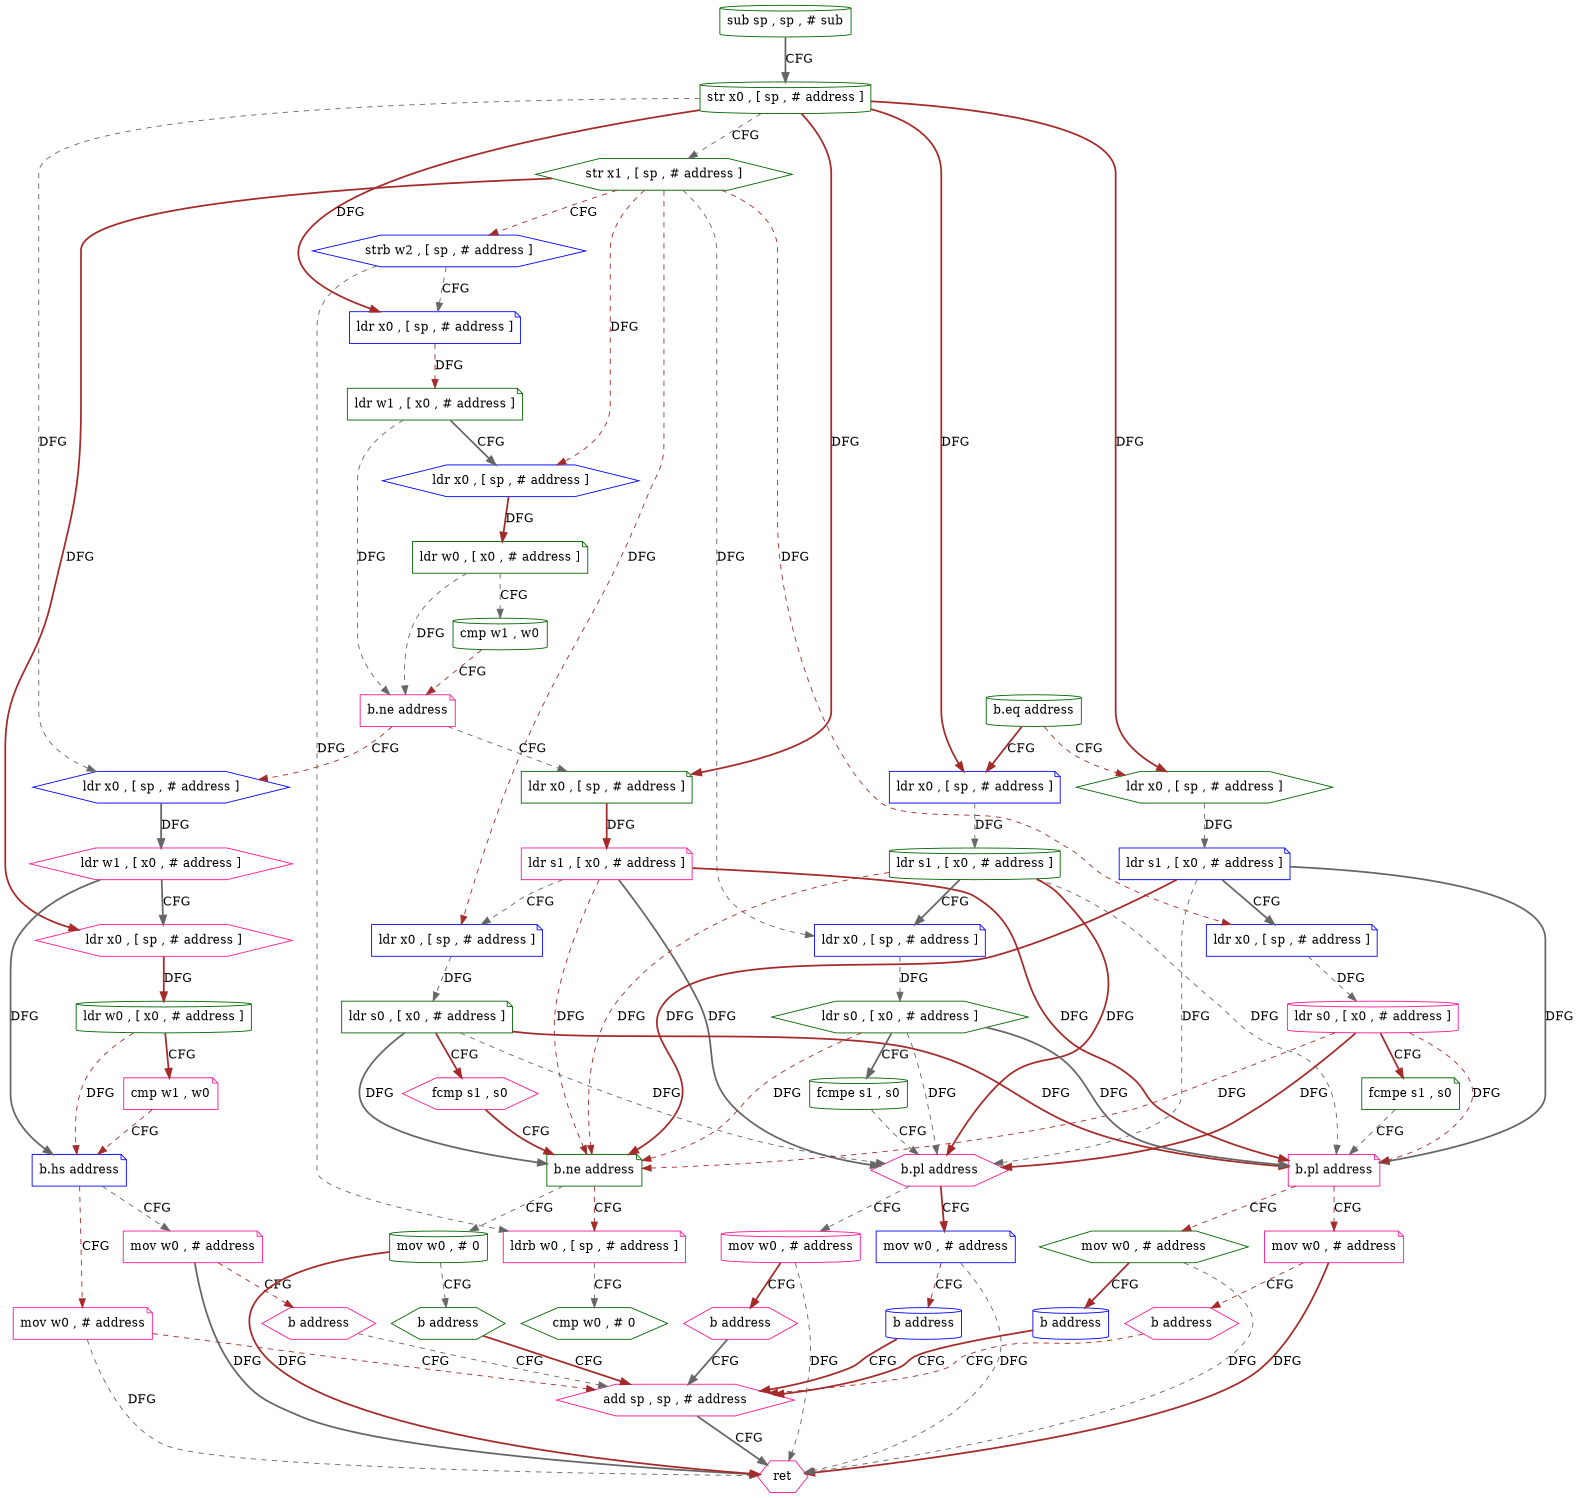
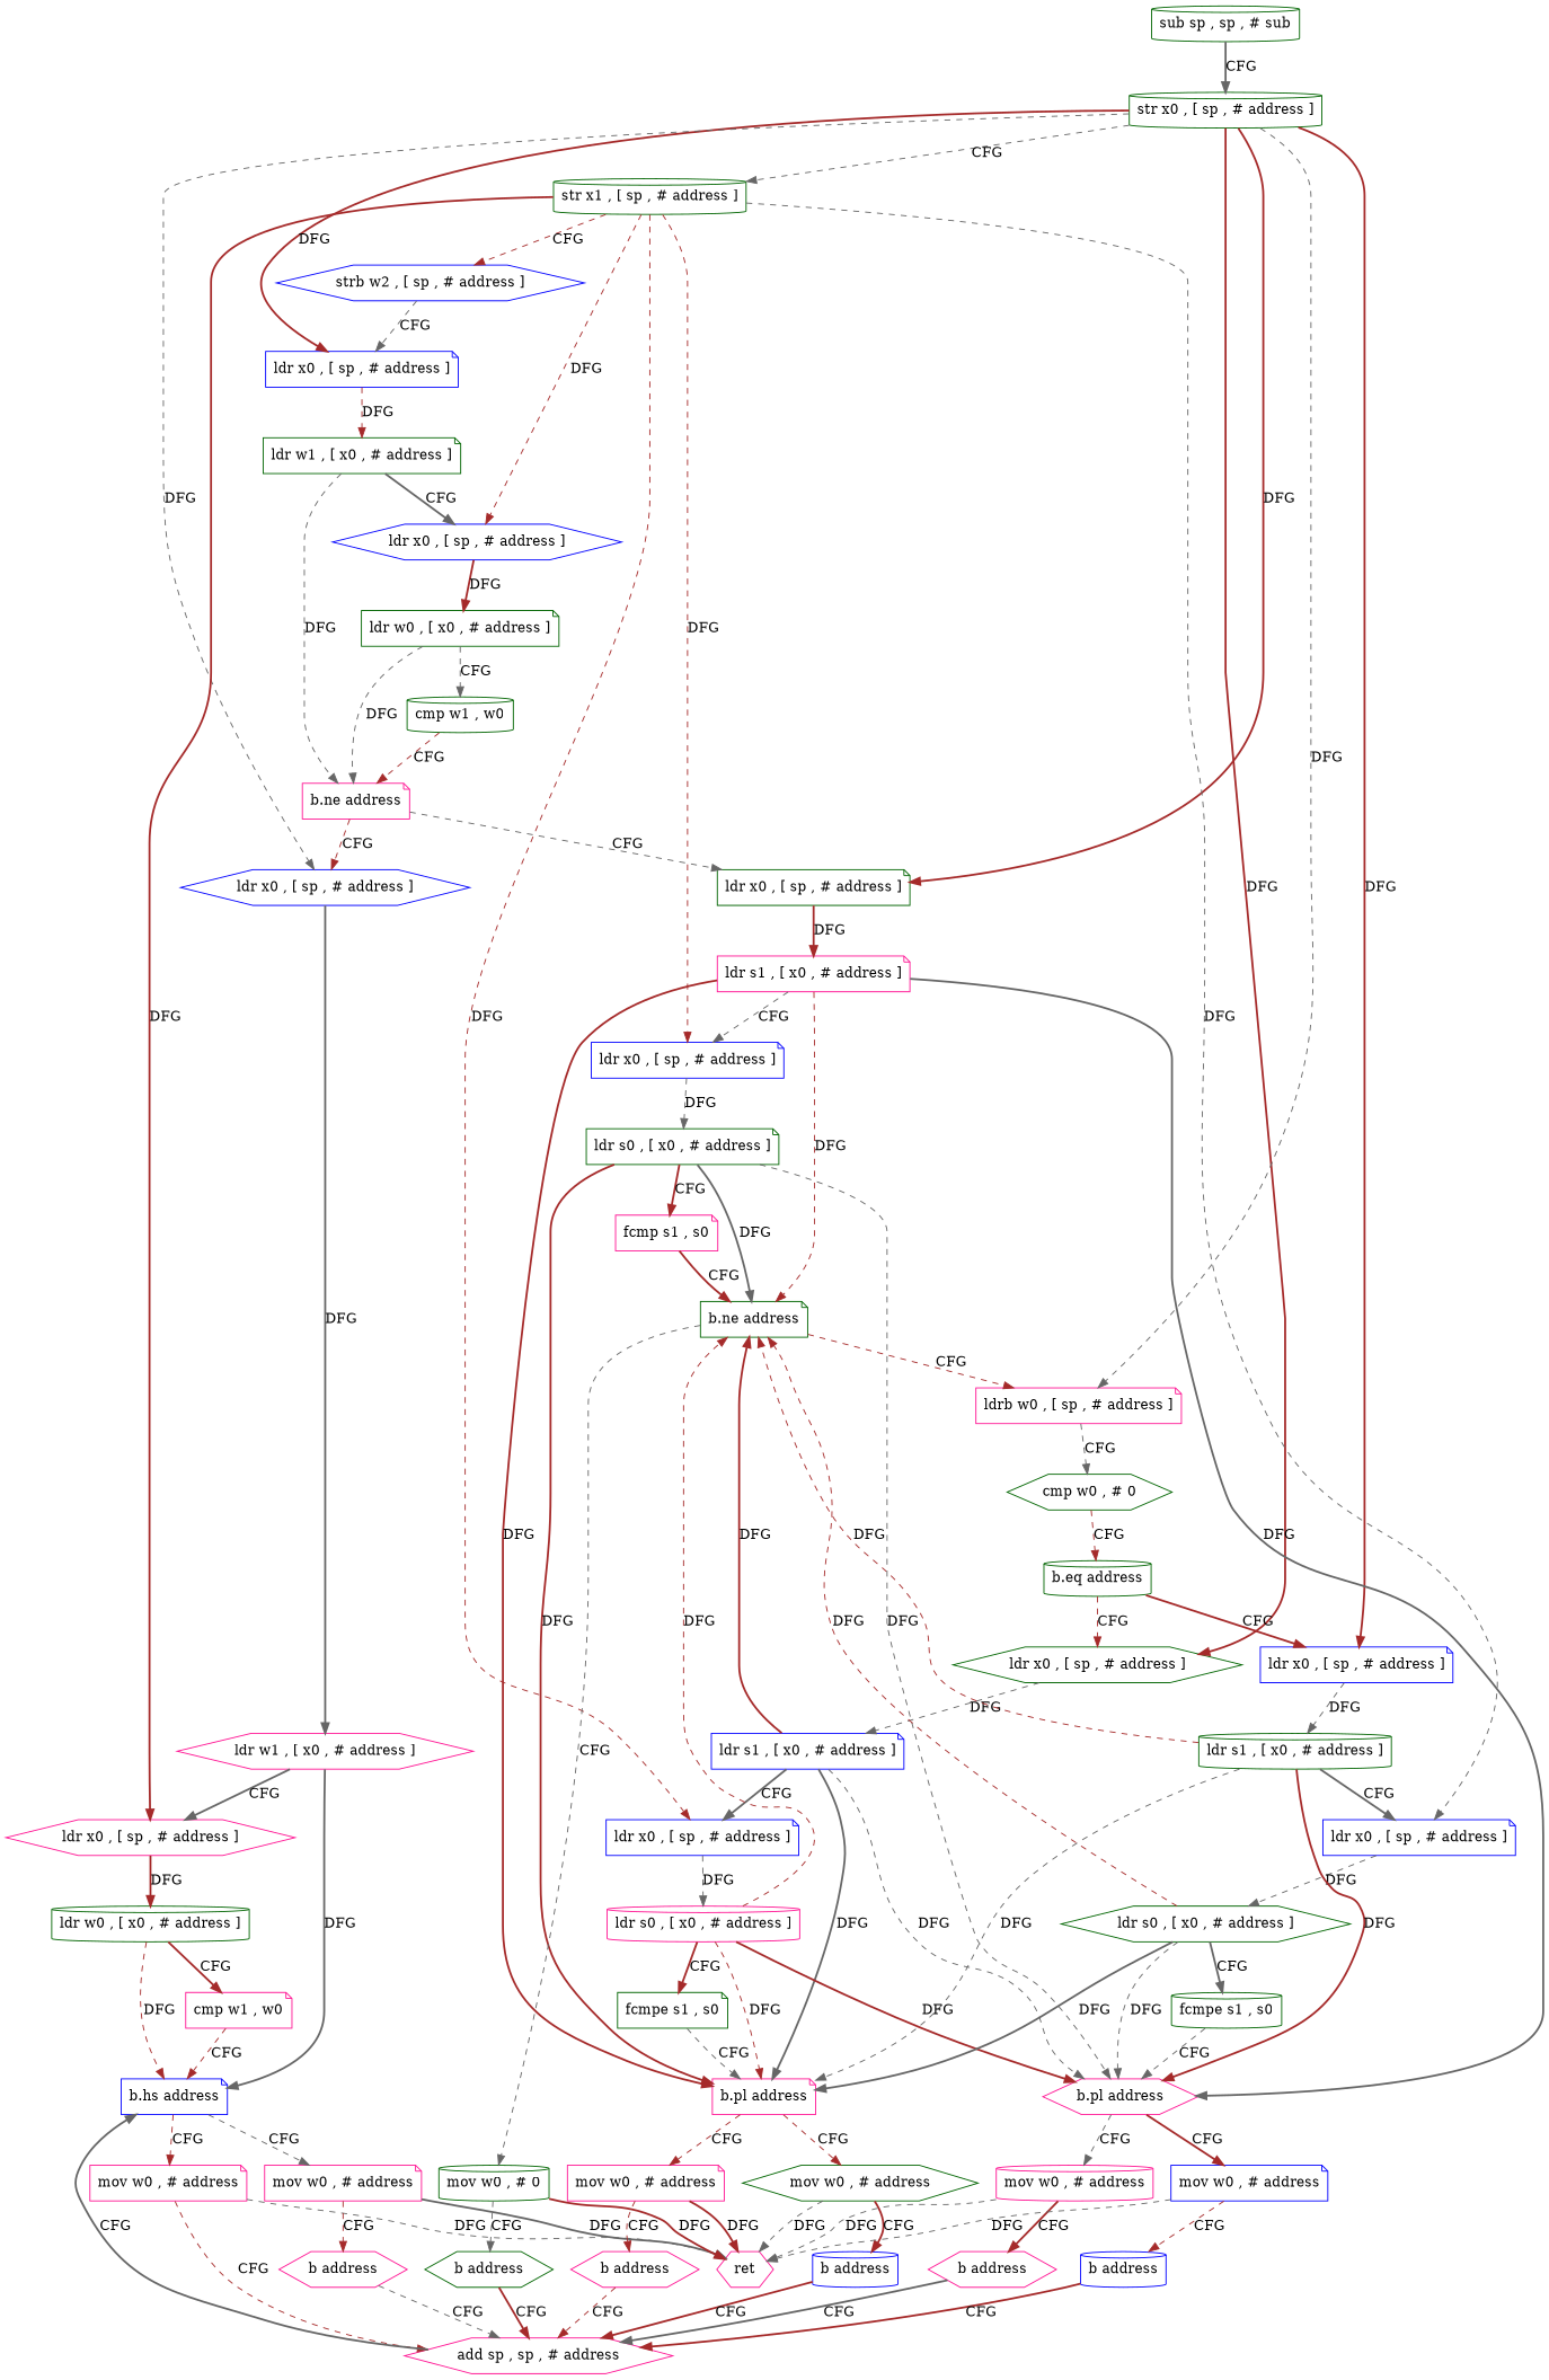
  digraph {
    node [color=darkgreen shape=note]
    edge [color=brown style=dashed]
    n1 [label="sub sp , sp , # sub" shape=cylinder]
    n2 [label="str x0 , [ sp , # address ]" shape=cylinder]
-   n3 [label="str x1 , [ sp , # address ]" shape=hexagon]
+   n3 [label="str x1 , [ sp , # address ]" shape=cylinder]
    n4 [color=blue label="ldr x0 , [ sp , # address ]"]
    n5 [color=blue label="ldr x0 , [ sp , # address ]" shape=hexagon]
    n6 [label="ldr x0 , [ sp , # address ]"]
    n7 [label="ldr x0 , [ sp , # address ]" shape=hexagon]
    n8 [color=blue label="ldr x0 , [ sp , # address ]"]
    n9 [color=blue label="strb w2 , [ sp , # address ]" shape=hexagon]
    n10 [color=blue label="ldr x0 , [ sp , # address ]" shape=hexagon]
    n11 [color=deeppink label="ldr x0 , [ sp , # address ]" shape=hexagon]
    n12 [color=blue label="ldr x0 , [ sp , # address ]"]
    n13 [color=blue label="ldr x0 , [ sp , # address ]"]
    n14 [color=blue label="ldr x0 , [ sp , # address ]"]
    n15 [label="ldr w1 , [ x0 , # address ]"]
    n16 [color=deeppink label="ldr w1 , [ x0 , # address ]" shape=hexagon]
    n17 [color=deeppink label="ldr s1 , [ x0 , # address ]"]
    n18 [color=blue label="ldr s1 , [ x0 , # address ]"]
    n19 [label="ldr s1 , [ x0 , # address ]" shape=cylinder]
    n20 [color=deeppink label="ldrb w0 , [ sp , # address ]"]
    n21 [label="ldr w0 , [ x0 , # address ]"]
    n22 [label="ldr w0 , [ x0 , # address ]" shape=cylinder]
    n23 [label="ldr s0 , [ x0 , # address ]"]
    n24 [color=deeppink label="ldr s0 , [ x0 , # address ]" shape=cylinder]
    n25 [label="ldr s0 , [ x0 , # address ]" shape=hexagon]
    n26 [label="cmp w0 , # 0" shape=hexagon]
    n27 [color=deeppink label="b.ne address"]
    n28 [label="cmp w1 , w0" shape=cylinder]
    n29 [color=blue label="b.hs address"]
    n30 [label="b.ne address"]
    n31 [color=deeppink label="b.pl address"]
    n32 [color=deeppink label="b.pl address" shape=hexagon]
    n33 [color=deeppink label="mov w0 , # address"]
    n34 [color=deeppink label="mov w0 , # address"]
    n35 [color=deeppink label="cmp w1 , w0"]
    n36 [color=deeppink label="add sp , sp , # address" shape=hexagon]
    n37 [color=deeppink label=ret shape=hexagon]
    n38 [color=deeppink label="b address" shape=hexagon]
    n39 [label="mov w0 , # 0" shape=cylinder]
    n40 [color=deeppink label="mov w0 , # address"]
    n41 [label="mov w0 , # address" shape=hexagon]
    n42 [color=deeppink label="mov w0 , # address" shape=cylinder]
    n43 [color=blue label="mov w0 , # address"]
-   n44 [color=deeppink label="fcmp s1 , s0" shape=hexagon]
+   n44 [color=deeppink label="fcmp s1 , s0"]
    n45 [label="b address" shape=hexagon]
    n46 [label="b.eq address" shape=cylinder]
    n47 [label="fcmpe s1 , s0"]
    n48 [color=deeppink label="b address" shape=hexagon]
    n49 [color=blue label="b address" shape=cylinder]
    n50 [label="fcmpe s1 , s0" shape=cylinder]
    n51 [color=deeppink label="b address" shape=hexagon]
    n52 [color=blue label="b address" shape=cylinder]
    n1 -> n2 [color=gray40 label=CFG style=bold]
    n2 -> n3 [color=gray40 label=CFG]
    n2 -> n4 [label=DFG style=bold]
    n2 -> n5 [color=gray40 label=DFG]
    n2 -> n6 [label=DFG style=bold]
    n2 -> n7 [label=DFG style=bold]
    n2 -> n8 [label=DFG style=bold]
    n3 -> n9 [label=CFG]
    n3 -> n10 [label=DFG]
    n3 -> n11 [label=DFG style=bold]
    n3 -> n12 [label=DFG]
    n3 -> n13 [label=DFG]
    n3 -> n14 [color=gray40 label=DFG]
    n4 -> n15 [label=DFG]
    n5 -> n16 [color=gray40 label=DFG style=bold]
    n6 -> n17 [label=DFG style=bold]
    n7 -> n18 [color=gray40 label=DFG]
    n8 -> n19 [color=gray40 label=DFG]
    n9 -> n4 [color=gray40 label=CFG]
-   n9 -> n20 [color=gray40 label=DFG]
+   n2 -> n20 [color=gray40 label=DFG]
    n10 -> n21 [label=DFG style=bold]
    n11 -> n22 [label=DFG style=bold]
    n12 -> n23 [color=gray40 label=DFG]
    n13 -> n24 [color=gray40 label=DFG]
    n14 -> n25 [color=gray40 label=DFG]
    n15 -> n10 [color=gray40 label=CFG style=bold]
    n15 -> n27 [color=gray40 label=DFG]
    n16 -> n11 [color=gray40 label=CFG style=bold]
    n16 -> n29 [color=gray40 label=DFG style=bold]
    n17 -> n12 [color=gray40 label=CFG]
    n17 -> n30 [label=DFG]
    n17 -> n31 [label=DFG style=bold]
    n17 -> n32 [color=gray40 label=DFG style=bold]
    n18 -> n13 [color=gray40 label=CFG style=bold]
    n18 -> n30 [label=DFG style=bold]
    n18 -> n31 [color=gray40 label=DFG style=bold]
    n18 -> n32 [color=gray40 label=DFG]
    n19 -> n14 [color=gray40 label=CFG style=bold]
    n19 -> n30 [label=DFG]
    n19 -> n31 [color=gray40 label=DFG]
    n19 -> n32 [label=DFG style=bold]
    n20 -> n26 [color=gray40 label=CFG]
    n21 -> n27 [color=gray40 label=DFG]
    n21 -> n28 [color=gray40 label=CFG]
    n22 -> n29 [label=DFG]
    n22 -> n35 [label=CFG style=bold]
    n23 -> n30 [color=gray40 label=DFG style=bold]
    n23 -> n31 [label=DFG style=bold]
    n23 -> n32 [color=gray40 label=DFG]
    n23 -> n44 [label=CFG style=bold]
    n24 -> n30 [label=DFG]
    n24 -> n31 [label=DFG]
    n24 -> n32 [label=DFG style=bold]
    n24 -> n47 [label=CFG style=bold]
    n25 -> n30 [label=DFG]
    n25 -> n31 [color=gray40 label=DFG style=bold]
    n25 -> n32 [color=gray40 label=DFG]
    n25 -> n50 [color=gray40 label=CFG style=bold]
+   n26 -> n46 [label=CFG]
    n27 -> n5 [label=CFG]
    n27 -> n6 [color=gray40 label=CFG]
    n28 -> n27 [label=CFG]
    n29 -> n33 [label=CFG]
    n29 -> n34 [color=gray40 label=CFG]
    n30 -> n20 [label=CFG]
    n30 -> n39 [color=gray40 label=CFG]
    n31 -> n40 [label=CFG]
    n31 -> n41 [label=CFG]
    n32 -> n42 [color=gray40 label=CFG]
    n32 -> n43 [label=CFG style=bold]
    n33 -> n36 [label=CFG]
    n33 -> n37 [color=gray40 label=DFG]
    n34 -> n37 [color=gray40 label=DFG style=bold]
    n34 -> n38 [label=CFG]
    n35 -> n29 [label=CFG]
-   n36 -> n37 [color=gray40 label=CFG style=bold]
+   n36 -> n29 [color=gray40 label=CFG style=bold]
    n38 -> n36 [color=gray40 label=CFG]
    n39 -> n37 [label=DFG style=bold]
    n39 -> n45 [color=gray40 label=CFG]
    n40 -> n37 [label=DFG style=bold]
    n40 -> n48 [label=CFG]
    n41 -> n37 [color=gray40 label=DFG]
    n41 -> n49 [label=CFG style=bold]
    n42 -> n37 [color=gray40 label=DFG]
    n42 -> n51 [label=CFG style=bold]
    n43 -> n37 [color=gray40 label=DFG]
    n43 -> n52 [label=CFG]
    n44 -> n30 [label=CFG style=bold]
    n45 -> n36 [label=CFG style=bold]
    n46 -> n7 [label=CFG]
    n46 -> n8 [label=CFG style=bold]
    n47 -> n31 [color=gray40 label=CFG]
    n48 -> n36 [label=CFG]
    n49 -> n36 [label=CFG style=bold]
    n50 -> n32 [color=gray40 label=CFG]
    n51 -> n36 [color=gray40 label=CFG style=bold]
    n52 -> n36 [label=CFG style=bold]
  }
